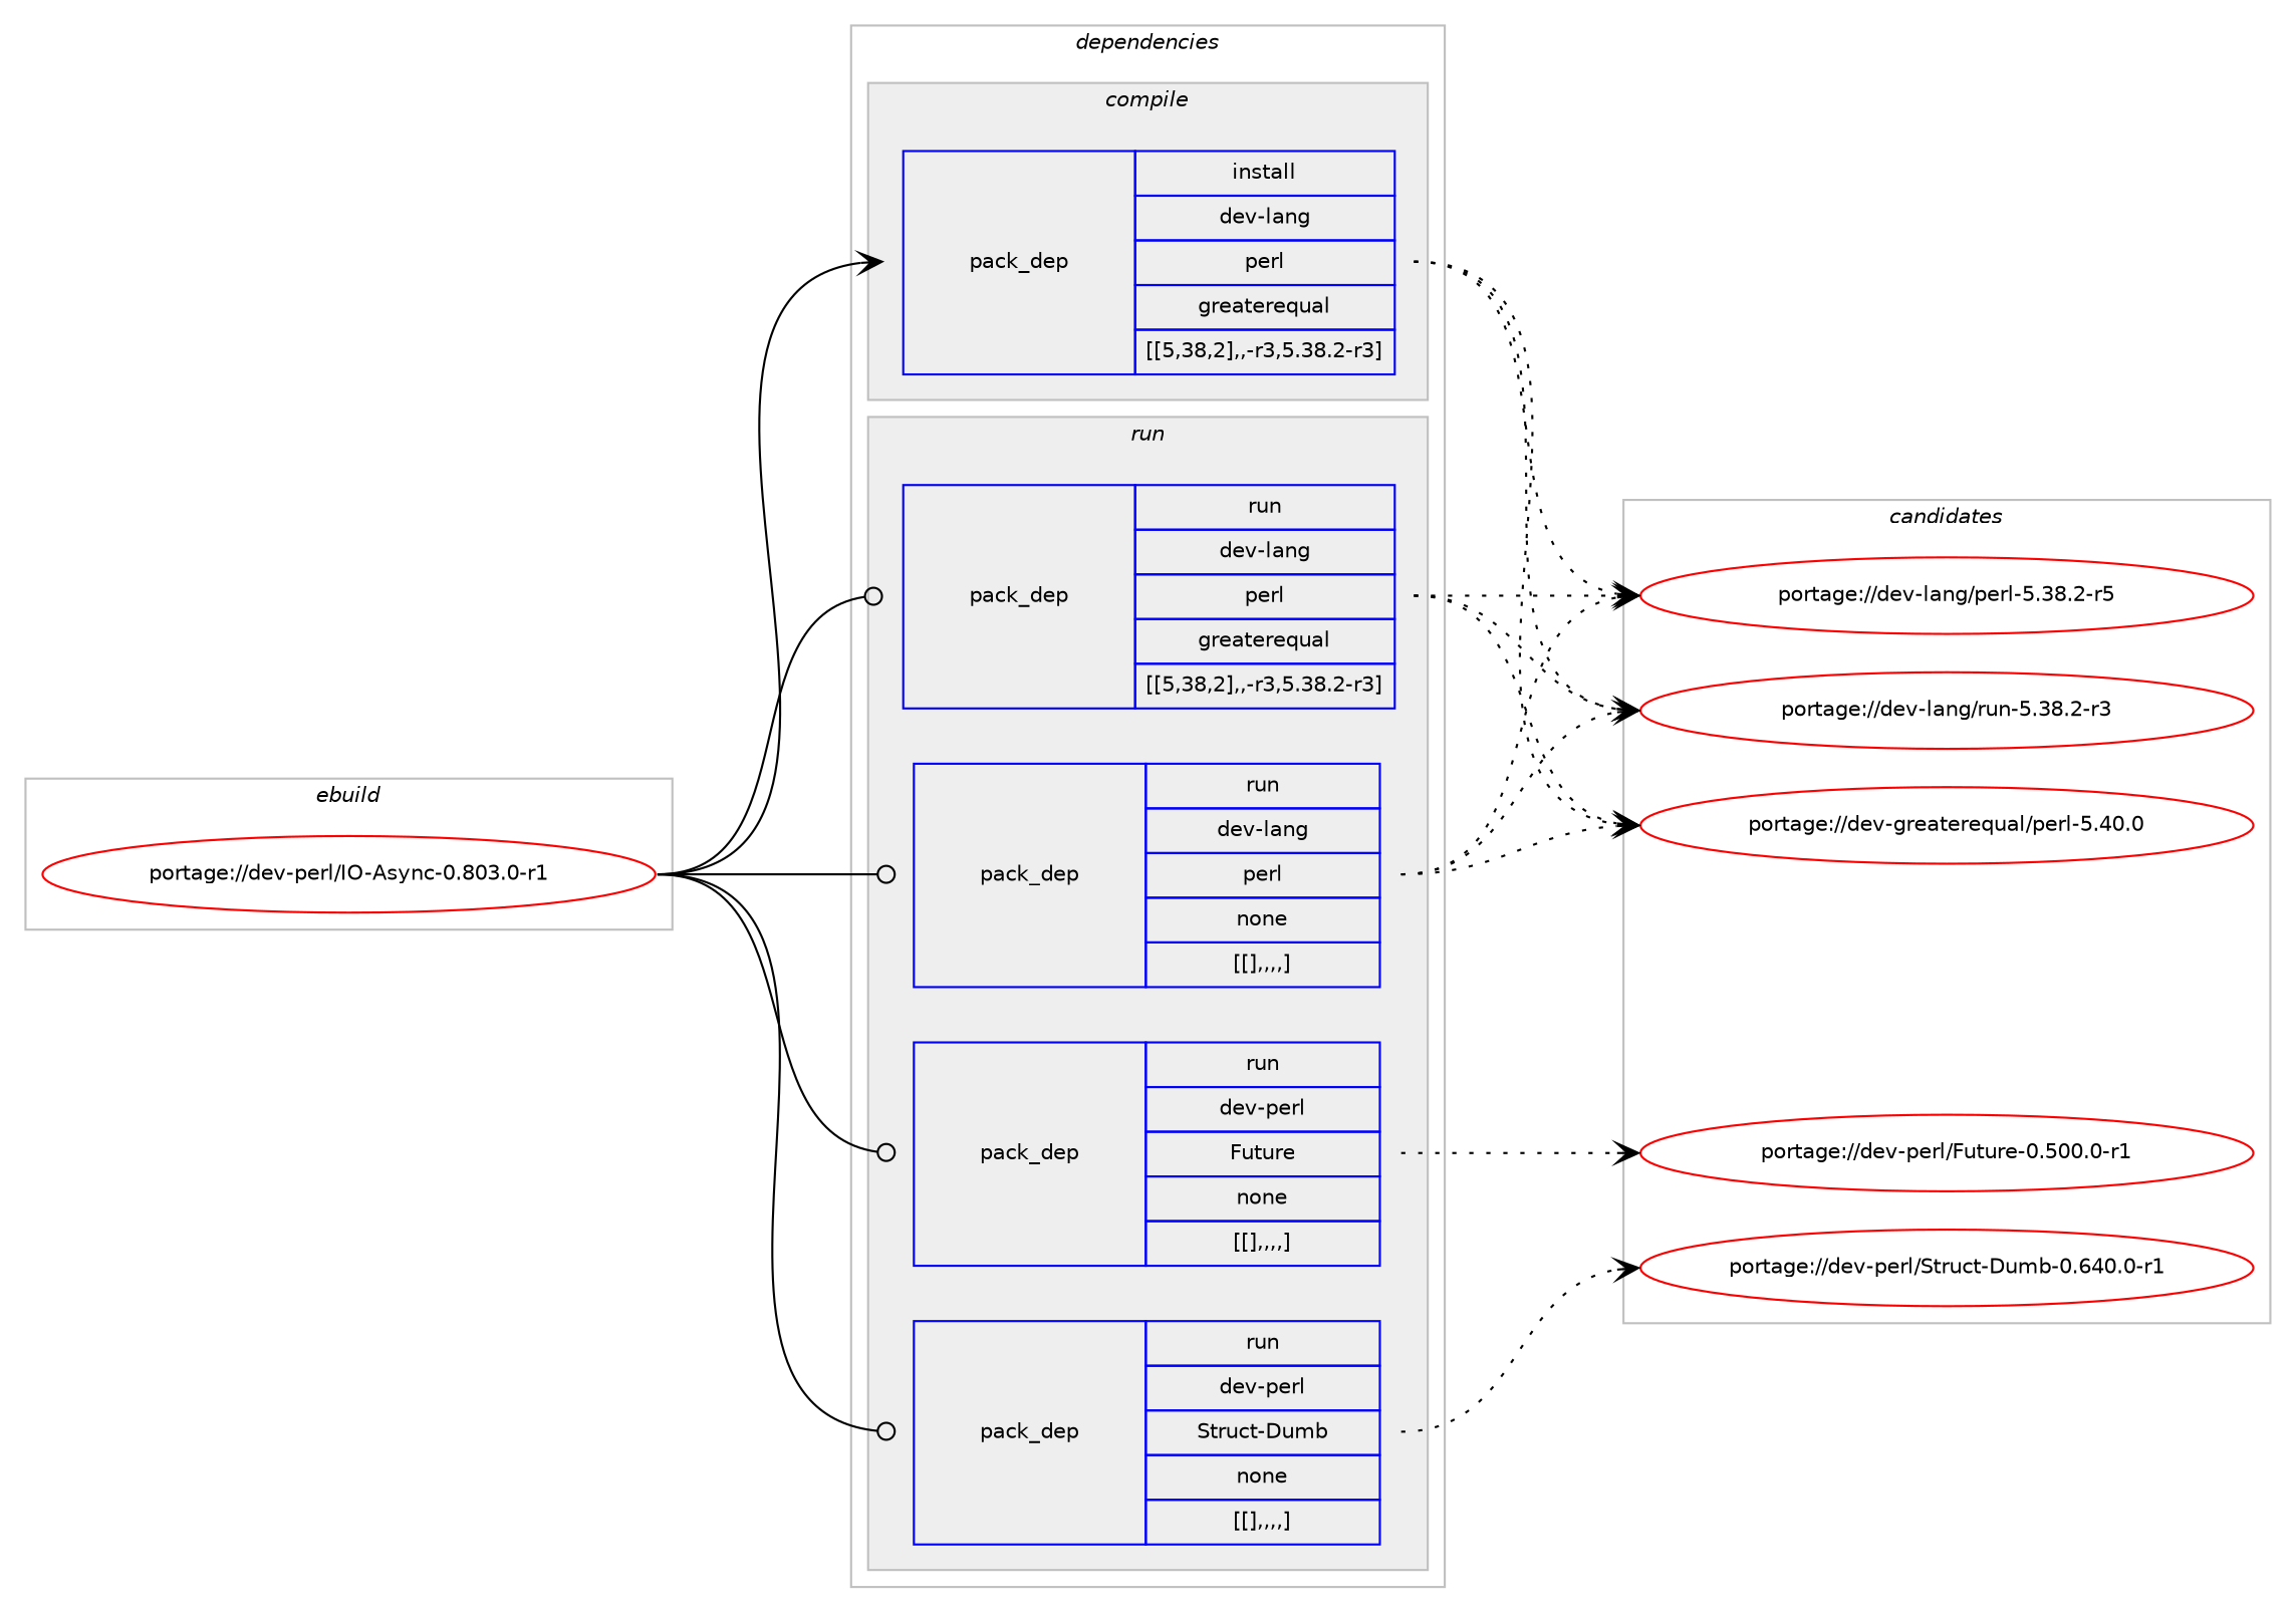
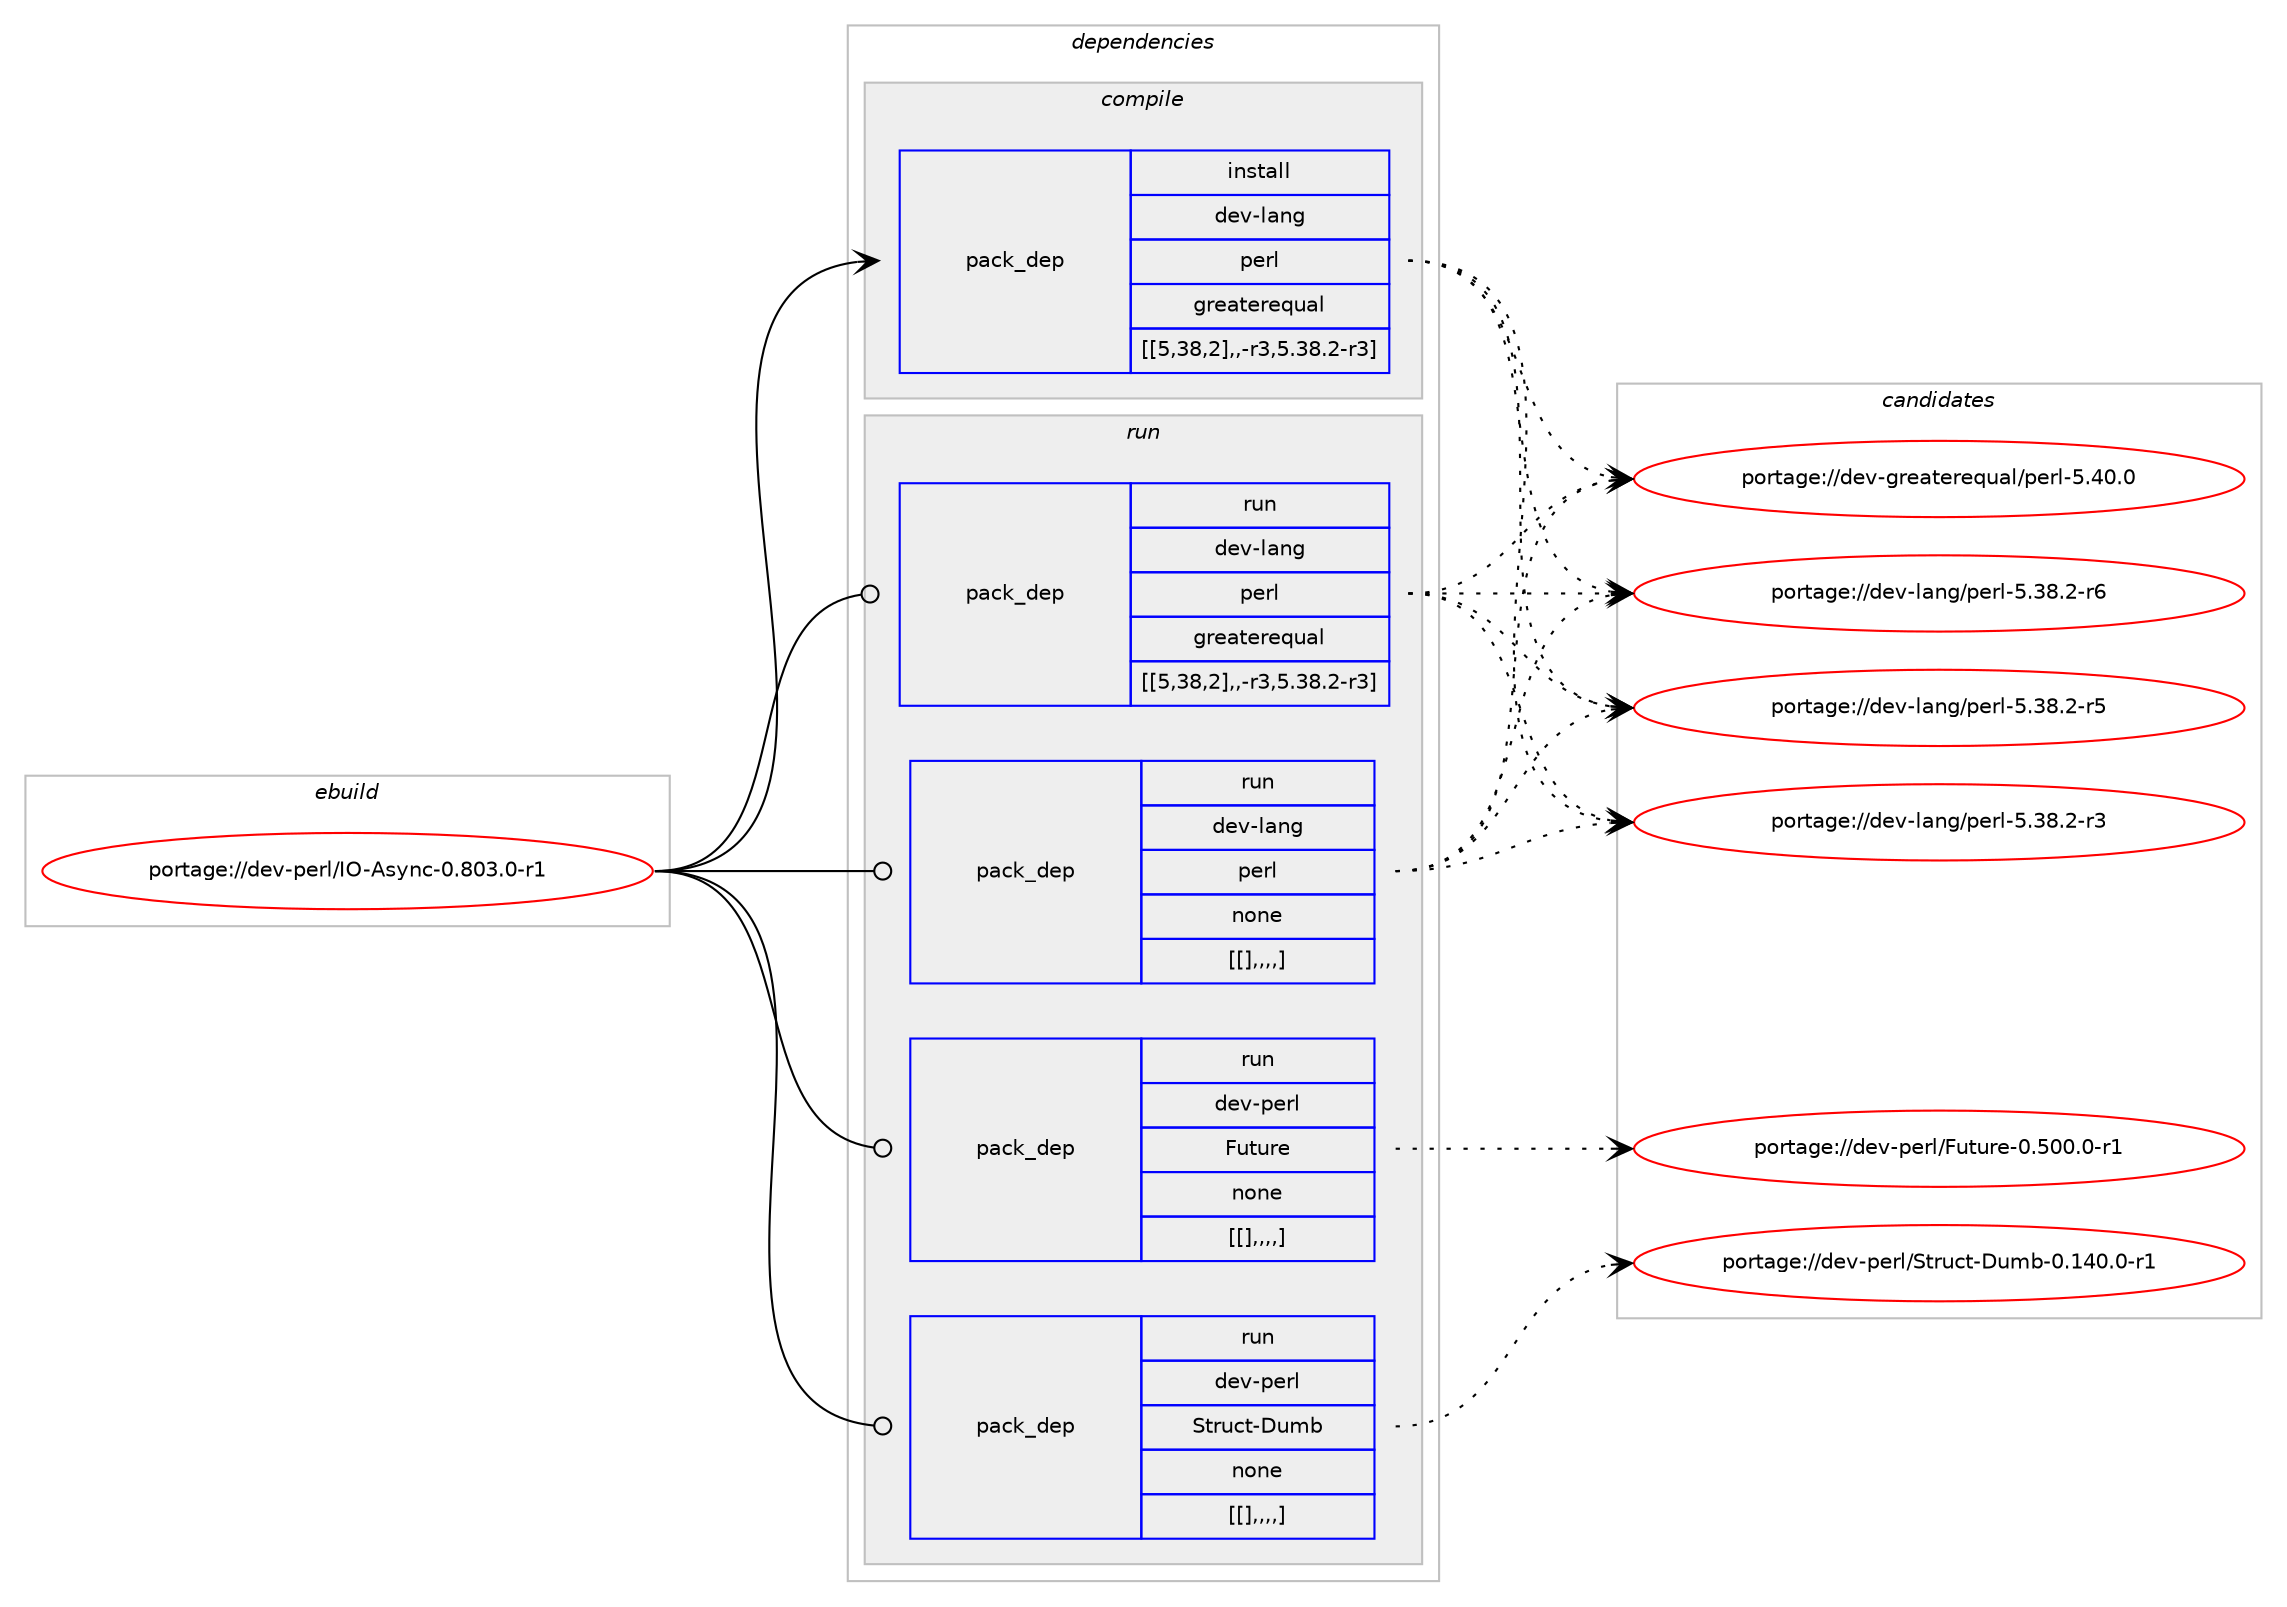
  digraph {
    compound=true
    concentrate=true
    fontname=Helvetica
    fontsize=10
    newrank=true
    rankdir=LR
    ranksep=1.5
    node [color=red fontname=Helvetica fontsize=10]
    edge [arrowhead=vee headport=w style=dotted tailport=e weight=100]
    n1 [label="portage://dev-perl/IO-Async-0.803.0-r1" width=4]
    n2 [color=blue label=<<TABLE BORDER="0" CELLBORDER="1" CELLSPACING="0" CELLPADDING="4" WIDTH="220"><TR><TD ROWSPAN="6" CELLPADDING="30">pack_dep</TD></TR><TR><TD WIDTH="110">install</TD></TR><TR><TD>dev-lang</TD></TR><TR><TD>perl</TD></TR><TR><TD>greaterequal</TD></TR><TR><TD>[[5,38,2],,-r3,5.38.2-r3]</TD></TR></TABLE>> shape=none]
    n3 [color=blue label=<<TABLE BORDER="0" CELLBORDER="1" CELLSPACING="0" CELLPADDING="4" WIDTH="220"><TR><TD ROWSPAN="6" CELLPADDING="30">pack_dep</TD></TR><TR><TD WIDTH="110">run</TD></TR><TR><TD>dev-lang</TD></TR><TR><TD>perl</TD></TR><TR><TD>greaterequal</TD></TR><TR><TD>[[5,38,2],,-r3,5.38.2-r3]</TD></TR></TABLE>> shape=none]
    n4 [color=blue label=<<TABLE BORDER="0" CELLBORDER="1" CELLSPACING="0" CELLPADDING="4" WIDTH="220"><TR><TD ROWSPAN="6" CELLPADDING="30">pack_dep</TD></TR><TR><TD WIDTH="110">run</TD></TR><TR><TD>dev-lang</TD></TR><TR><TD>perl</TD></TR><TR><TD>none</TD></TR><TR><TD>[[],,,,]</TD></TR></TABLE>> shape=none]
    n5 [color=blue label=<<TABLE BORDER="0" CELLBORDER="1" CELLSPACING="0" CELLPADDING="4" WIDTH="220"><TR><TD ROWSPAN="6" CELLPADDING="30">pack_dep</TD></TR><TR><TD WIDTH="110">run</TD></TR><TR><TD>dev-perl</TD></TR><TR><TD>Future</TD></TR><TR><TD>none</TD></TR><TR><TD>[[],,,,]</TD></TR></TABLE>> shape=none]
    n6 [color=blue label=<<TABLE BORDER="0" CELLBORDER="1" CELLSPACING="0" CELLPADDING="4" WIDTH="220"><TR><TD ROWSPAN="6" CELLPADDING="30">pack_dep</TD></TR><TR><TD WIDTH="110">run</TD></TR><TR><TD>dev-perl</TD></TR><TR><TD>Struct-Dumb</TD></TR><TR><TD>none</TD></TR><TR><TD>[[],,,,]</TD></TR></TABLE>> shape=none]
    n7 [label="portage://dev-greaterequal/perl-5.40.0" width=4]
+   n8 [label="portage://dev-lang/perl-5.38.2-r6" width=4]
    n9 [label="portage://dev-lang/perl-5.38.2-r5" width=4]
-   n10 [label="portage://dev-lang/run-5.38.2-r3" width=4]
+   n10 [label="portage://dev-lang/perl-5.38.2-r3" width=4]
    n11 [label="portage://dev-perl/Future-0.500.0-r1" width=4]
-   n12 [label="portage://dev-perl/Struct-Dumb-0.640.0-r1" width=4]
+   n12 [label="portage://dev-perl/Struct-Dumb-0.140.0-r1" width=4]
    subgraph cluster_1 {
      color=gray
      label=<<i>ebuild</i>>
      n1
    }
    subgraph cluster_2 {
      color=gray
      label=<<i>dependencies</i>>
      subgraph cluster_3 {
        color=gray
        fillcolor="#eeeeee"
        label=<<i>compile</i>>
        style=filled
        subgraph sub_4 {
          color=gray
          fillcolor="#eeeeee"
          label=<<i>compile</i>>
          style=filled
          n2
        }
      }
      subgraph cluster_5 {
        color=gray
        fillcolor="#eeeeee"
        label=<<i>compile and run</i>>
        style=filled
      }
      subgraph cluster_6 {
        color=gray
        fillcolor="#eeeeee"
        label=<<i>run</i>>
        style=filled
        subgraph sub_7 {
          color=gray
          fillcolor="#eeeeee"
          label=<<i>run</i>>
          style=filled
          n3
        }
        subgraph sub_8 {
          color=gray
          fillcolor="#eeeeee"
          label=<<i>run</i>>
          style=filled
          n4
        }
        subgraph sub_9 {
          color=gray
          fillcolor="#eeeeee"
          label=<<i>run</i>>
          style=filled
          n5
        }
        subgraph sub_10 {
          color=gray
          fillcolor="#eeeeee"
          label=<<i>run</i>>
          style=filled
          n6
        }
      }
    }
    subgraph cluster_11 {
      color=gray
      label=<<i>candidates</i>>
      rank=same
      subgraph sub_12 {
        color=black
        label=<<i>candidates</i>>
        nodesep=1
        rank=same
        n7
+       n8
        n9
        n10
      }
      subgraph sub_13 {
        color=black
        label=<<i>candidates</i>>
        nodesep=1
        rank=same
        n7
+       n8
        n9
        n10
      }
      subgraph sub_14 {
        color=black
        label=<<i>candidates</i>>
        nodesep=1
        rank=same
        n7
+       n8
        n9
        n10
      }
      subgraph sub_15 {
        color=black
        label=<<i>candidates</i>>
        nodesep=1
        rank=same
        n11
      }
      subgraph sub_16 {
        color=black
        label=<<i>candidates</i>>
        nodesep=1
        rank=same
        n12
      }
    }
    n1 -> n2 [style=solid weight=20]
    n1 -> n3 [arrowhead=odot style=solid weight=20]
    n1 -> n4 [arrowhead=odot style=solid weight=20]
    n1 -> n5 [arrowhead=odot style=solid weight=20]
    n1 -> n6 [arrowhead=odot style=solid weight=20]
    n2 -> n7
+   n2 -> n8
    n2 -> n9
    n2 -> n10
    n3 -> n7
+   n3 -> n8
    n3 -> n9
    n3 -> n10
    n4 -> n7
+   n4 -> n8
    n4 -> n9
    n4 -> n10
    n5 -> n11
    n6 -> n12
  }
